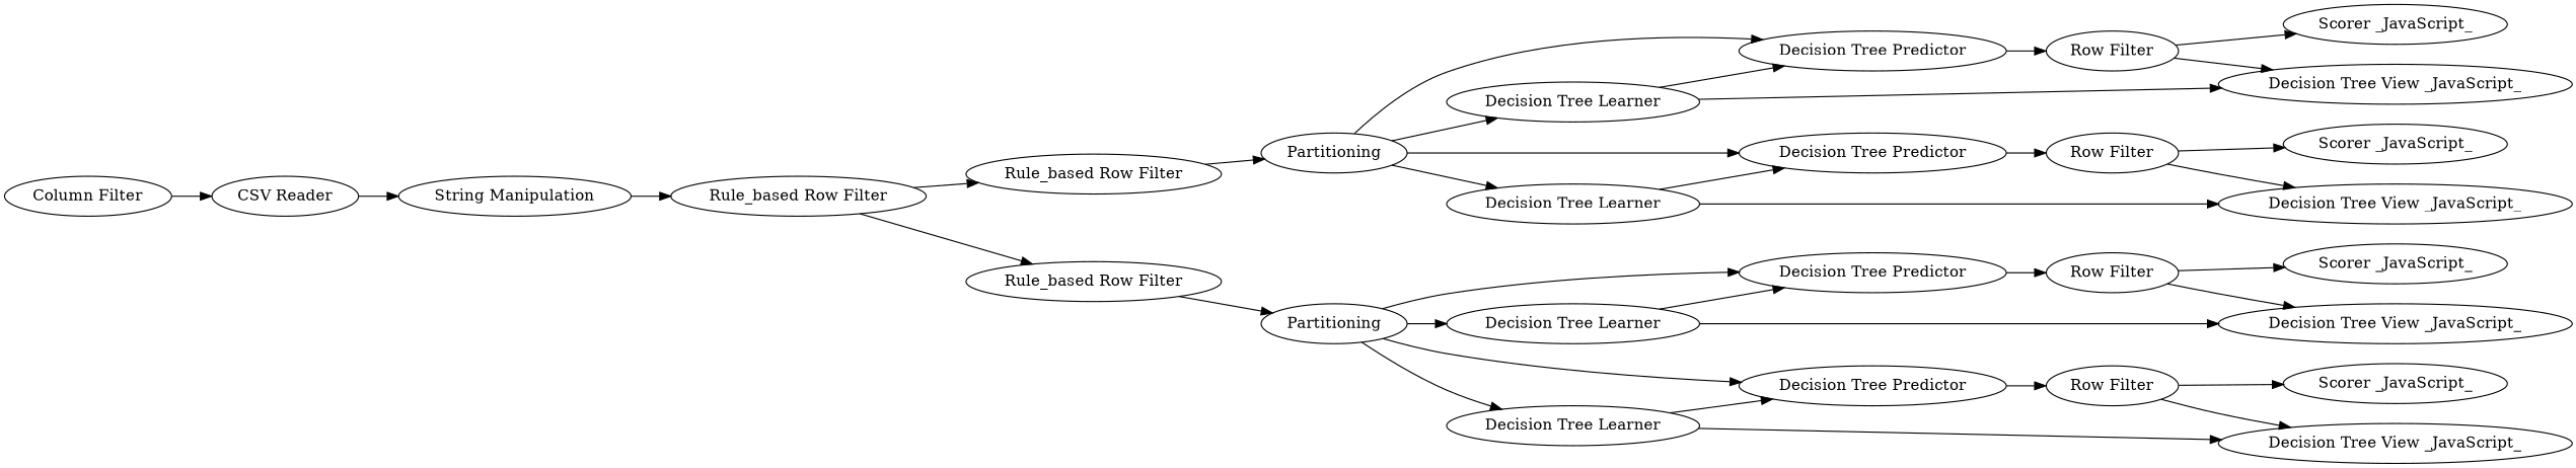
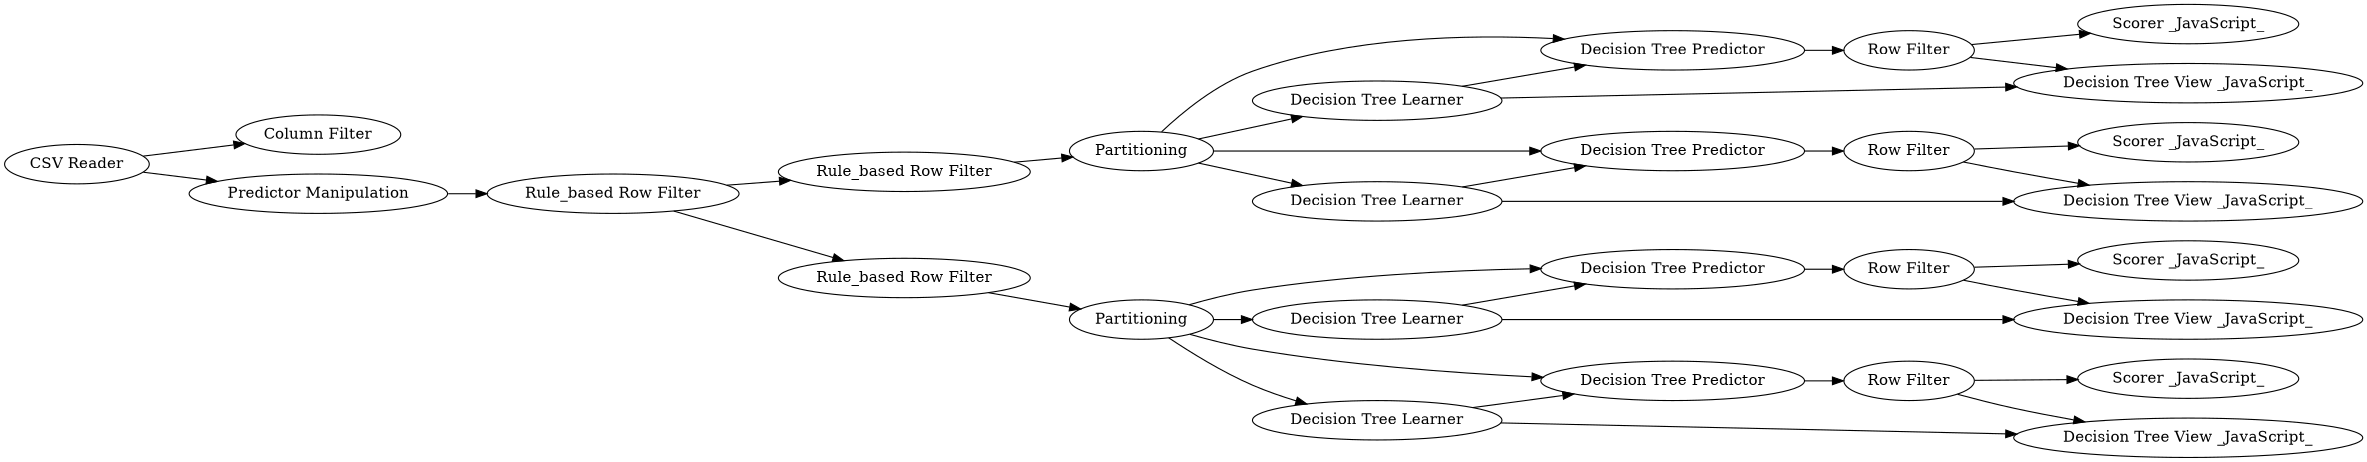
  digraph {
    rankdir=LR
    n1 [label=Partitioning]
    n2 [label="Decision Tree Learner"]
    n3 [label="Decision Tree Predictor"]
    n4 [label="Decision Tree Predictor"]
    n5 [label="Decision Tree Learner"]
    n6 [label="Decision Tree View _JavaScript_"]
    n7 [label="Row Filter"]
    n8 [label="Row Filter"]
    n9 [label="Decision Tree View _JavaScript_"]
    n10 [label="Scorer _JavaScript_"]
    n11 [label="Column Filter"]
-   n12 [label="String Manipulation"]
+   n12 [label="Predictor Manipulation"]
    n13 [label="Rule_based Row Filter"]
    n14 [label="Rule_based Row Filter"]
    n15 [label="Rule_based Row Filter"]
    n16 [label=Partitioning]
    n17 [label="CSV Reader"]
    n18 [label="Scorer _JavaScript_"]
    n19 [label="Decision Tree Predictor"]
    n20 [label="Decision Tree Predictor"]
    n21 [label="Decision Tree Learner"]
    n22 [label="Decision Tree Learner"]
    n23 [label="Row Filter"]
    n24 [label="Scorer _JavaScript_"]
    n25 [label="Decision Tree View _JavaScript_"]
    n26 [label="Scorer _JavaScript_"]
    n27 [label="Row Filter"]
    n28 [label="Decision Tree View _JavaScript_"]
    n1 -> n2
    n1 -> n3
    n1 -> n4
    n1 -> n5
    n2 -> n3
    n2 -> n6
    n3 -> n7
    n4 -> n8
    n5 -> n4
    n5 -> n9
    n7 -> n6
    n7 -> n10
    n8 -> n9
    n8 -> n18
    n12 -> n13
    n13 -> n14
    n13 -> n15
    n14 -> n1
    n15 -> n16
    n16 -> n19
    n16 -> n20
    n16 -> n21
    n16 -> n22
-   n11 -> n17
+   n17 -> n11
    n17 -> n12
    n19 -> n23
    n20 -> n27
    n21 -> n20
    n21 -> n28
    n22 -> n19
    n22 -> n25
    n23 -> n24
    n23 -> n25
    n27 -> n26
    n27 -> n28
  }
